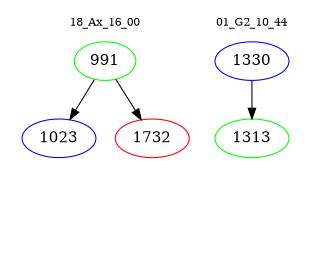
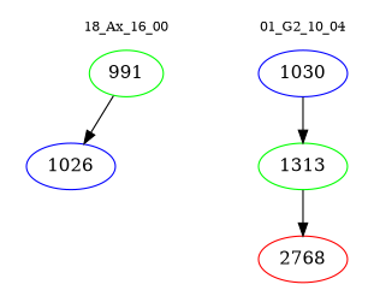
  digraph {
    fontname="DejaVu Serif"
    node [color=green fontname="DejaVu Serif"]
    edge [color=black fontname="DejaVu Serif"]
    n1 [label=991]
-   n2 [color=blue label=1023]
-   n3 [color=red label=1732]
+   n2 [color=blue label=1026]
    n4 [label=1313]
-   n5 [color=blue label=1330]
+   n5 [color=blue label=1030]
+   n6 [color=red label=2768]
    subgraph cluster_1 {
      color=white
      fontsize=10
      label="18_Ax_16_00"
      n1
      n2
-     n3
    }
    subgraph cluster_2 {
      color=white
      fontsize=10
-     label="01_G2_10_44"
+     label="01_G2_10_04"
      n4
      n5
+     n6
    }
    n1 -> n2
-   n1 -> n3
+   n4 -> n6
    n5 -> n4
  }
